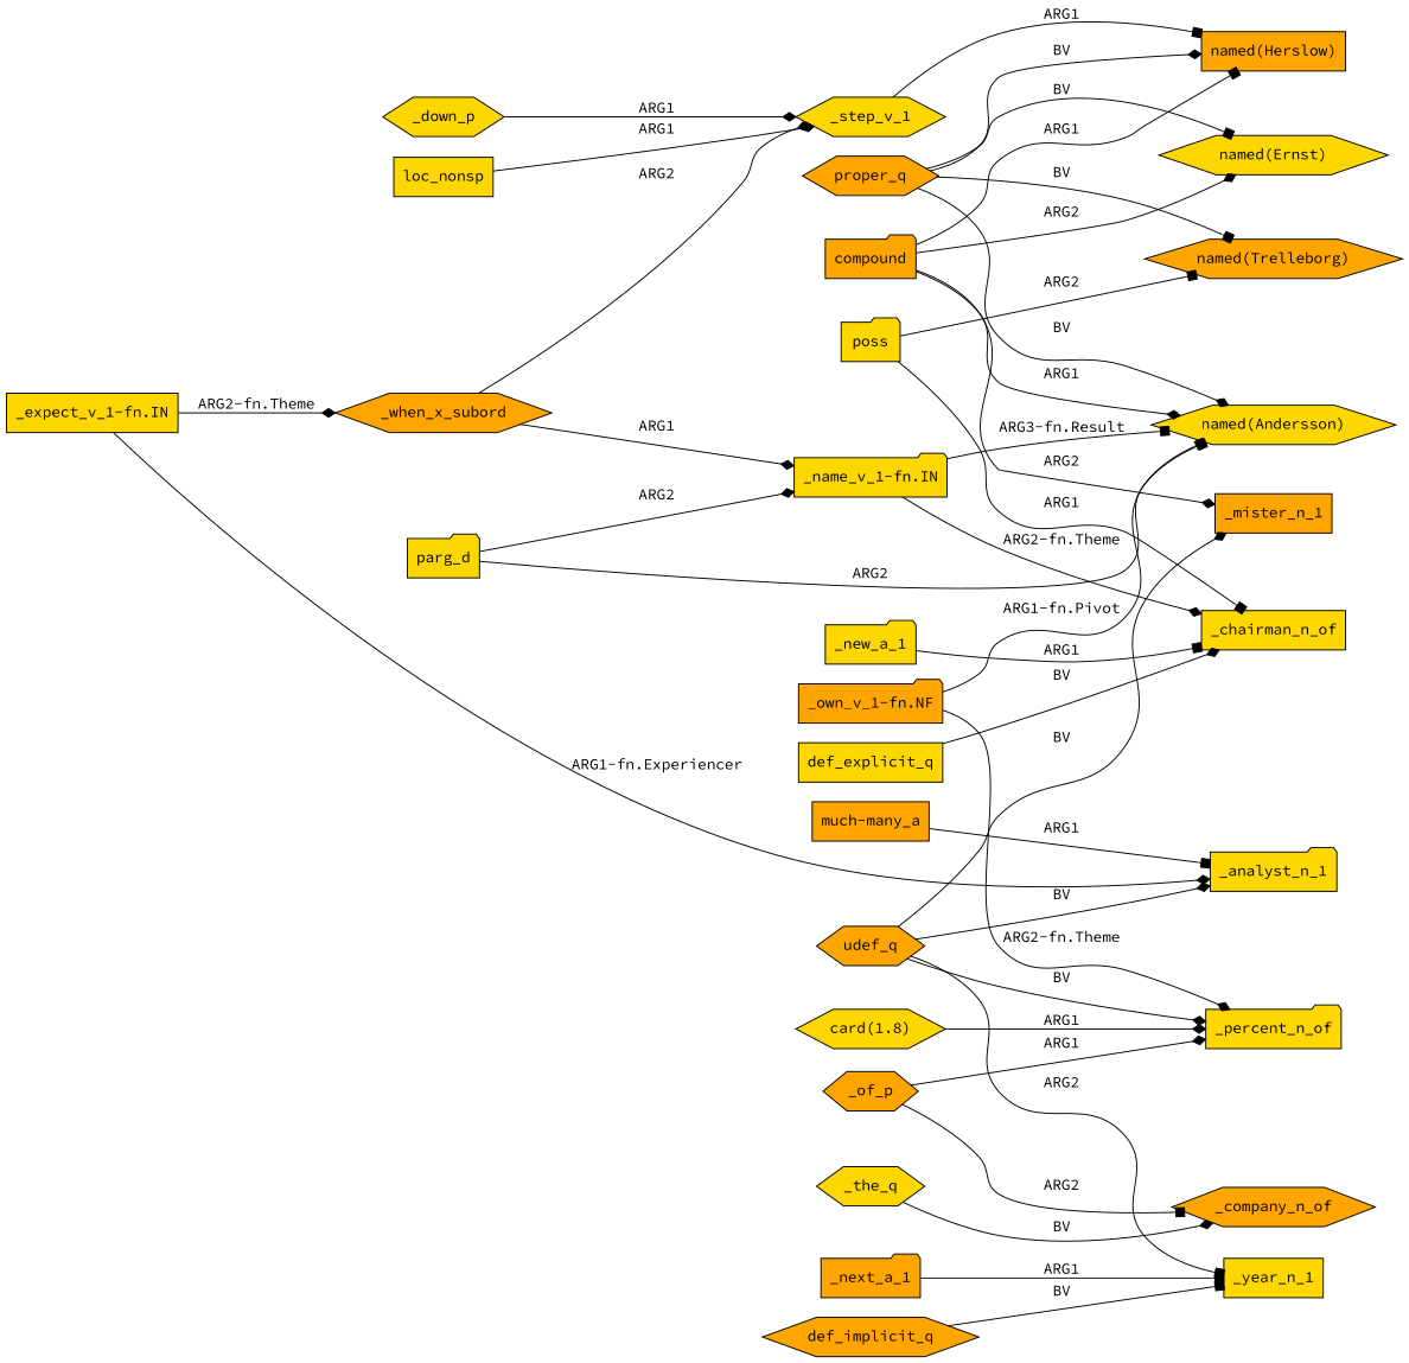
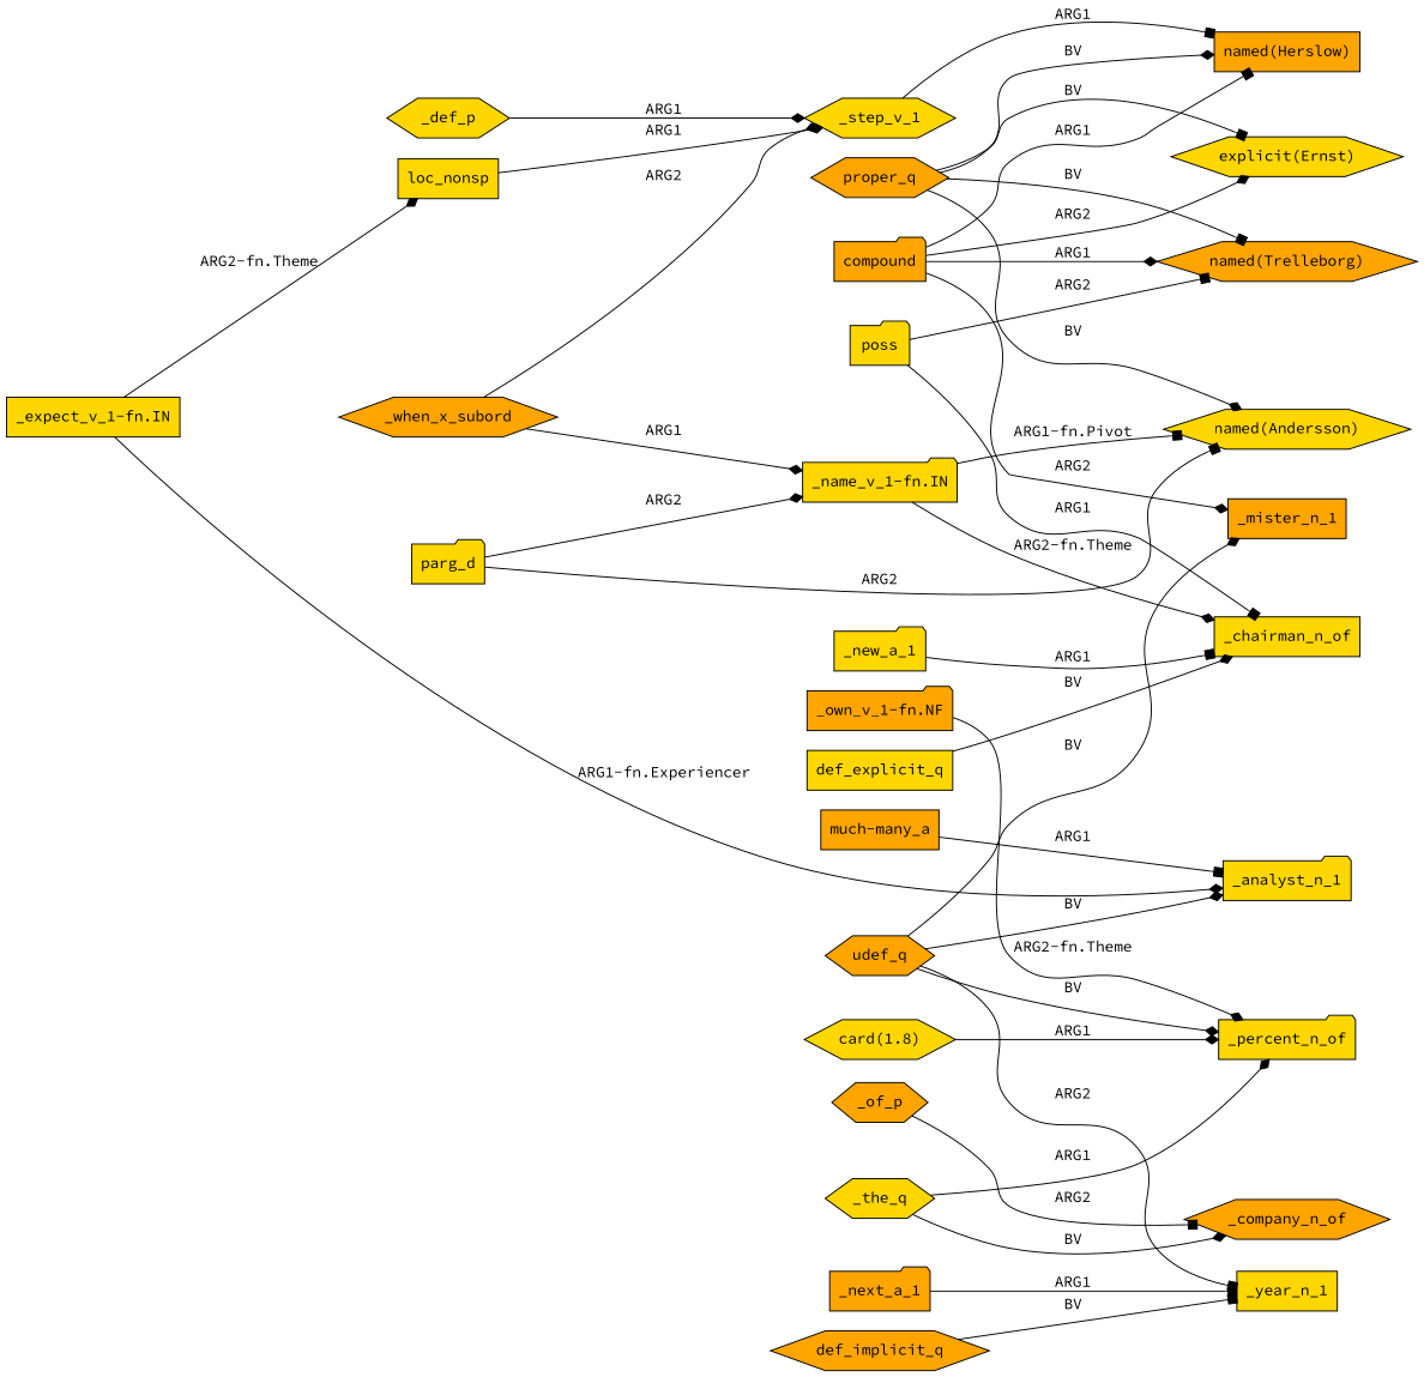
  digraph {
    fontname="Source Code Pro"
    rankdir=LR
    node [fillcolor=gold fontname="Source Code Pro" shape=hexagon style=filled]
    edge [arrowhead=diamond fontname="Source Code Pro"]
    proper_q [fillcolor=orange]
    "named(Andersson)"
-   "named(Ernst)"
+   "named(Ernst)" [label="explicit(Ernst)"]
    "named(Herslow)" [fillcolor=orange shape=box]
    "named(Trelleborg)" [fillcolor=orange]
    n6 [label="card(1.8)"]
    _percent_n_of [shape=folder]
    _when_x_subord [fillcolor=orange]
    _step_v_1
    "_name_v_1-fn.IN" [shape=folder]
    _chairman_n_of [shape=box]
    compound [fillcolor=orange shape=folder]
    _mister_n_1 [fillcolor=orange shape=box]
    def_implicit_q [fillcolor=orange]
    _year_n_1 [shape=box]
    parg_d [shape=folder]
    udef_q [fillcolor=orange]
    _analyst_n_1 [shape=folder]
    loc_nonsp [shape=box]
    "much-many_a" [fillcolor=orange shape=box]
    "_own_v_1-fn.NF" [fillcolor=orange shape=folder]
    _company_n_of [fillcolor=orange]
    _the_q
    _of_p [fillcolor=orange]
    poss [shape=folder]
-   _down_p
+   _down_p [label=_def_p]
    _next_a_1 [fillcolor=orange shape=folder]
    _new_a_1 [shape=folder]
    "_expect_v_1-fn.IN" [shape=box]
    def_explicit_q [shape=box]
    proper_q -> "named(Andersson)" [label=BV]
    proper_q -> "named(Ernst)" [arrowhead=box label=BV]
    proper_q -> "named(Herslow)" [label=BV]
    proper_q -> "named(Trelleborg)" [arrowhead=box label=BV]
    n6 -> _percent_n_of [label=ARG1]
    _when_x_subord -> _step_v_1 [label=ARG2]
    _when_x_subord -> "_name_v_1-fn.IN" [label=ARG1]
    _step_v_1 -> "named(Herslow)" [arrowhead=box label=ARG1]
-   "_name_v_1-fn.IN" -> "named(Andersson)" [arrowhead=box label="ARG3-fn.Result"]
+   "_name_v_1-fn.IN" -> "named(Andersson)" [arrowhead=box label="ARG1-fn.Pivot"]
    "_name_v_1-fn.IN" -> _chairman_n_of [label="ARG2-fn.Theme"]
-   compound -> "named(Andersson)" [label=ARG1]
+   compound -> "named(Trelleborg)" [label=ARG1]
    compound -> "named(Ernst)" [label=ARG2]
    compound -> "named(Herslow)" [arrowhead=box label=ARG1]
    compound -> _mister_n_1 [label=ARG2]
    def_implicit_q -> _year_n_1 [arrowhead=box label=BV]
    parg_d -> "named(Andersson)" [arrowhead=box label=ARG2]
    parg_d -> "_name_v_1-fn.IN" [label=ARG2]
    udef_q -> _percent_n_of [label=BV]
    udef_q -> _mister_n_1 [label=BV]
    udef_q -> _year_n_1 [arrowhead=box label=ARG2]
    udef_q -> _analyst_n_1 [label=BV]
    loc_nonsp -> _step_v_1 [label=ARG1]
    "much-many_a" -> _analyst_n_1 [arrowhead=box label=ARG1]
-   "_own_v_1-fn.NF" -> "named(Andersson)" [arrowhead=box label="ARG1-fn.Pivot"]
    "_own_v_1-fn.NF" -> _percent_n_of [label="ARG2-fn.Theme"]
    _the_q -> _company_n_of [label=BV]
-   _of_p -> _percent_n_of [label=ARG1]
+   _the_q -> _percent_n_of [label=ARG1]
    _of_p -> _company_n_of [arrowhead=box label=ARG2]
    poss -> "named(Trelleborg)" [arrowhead=box label=ARG2]
    poss -> _chairman_n_of [arrowhead=box label=ARG1]
    _down_p -> _step_v_1 [label=ARG1]
    _next_a_1 -> _year_n_1 [arrowhead=box label=ARG1]
    _new_a_1 -> _chairman_n_of [arrowhead=box label=ARG1]
-   "_expect_v_1-fn.IN" -> _when_x_subord [label="ARG2-fn.Theme"]
+   "_expect_v_1-fn.IN" -> loc_nonsp [label="ARG2-fn.Theme"]
    "_expect_v_1-fn.IN" -> _analyst_n_1 [label="ARG1-fn.Experiencer"]
    def_explicit_q -> _chairman_n_of [label=BV]
  }
